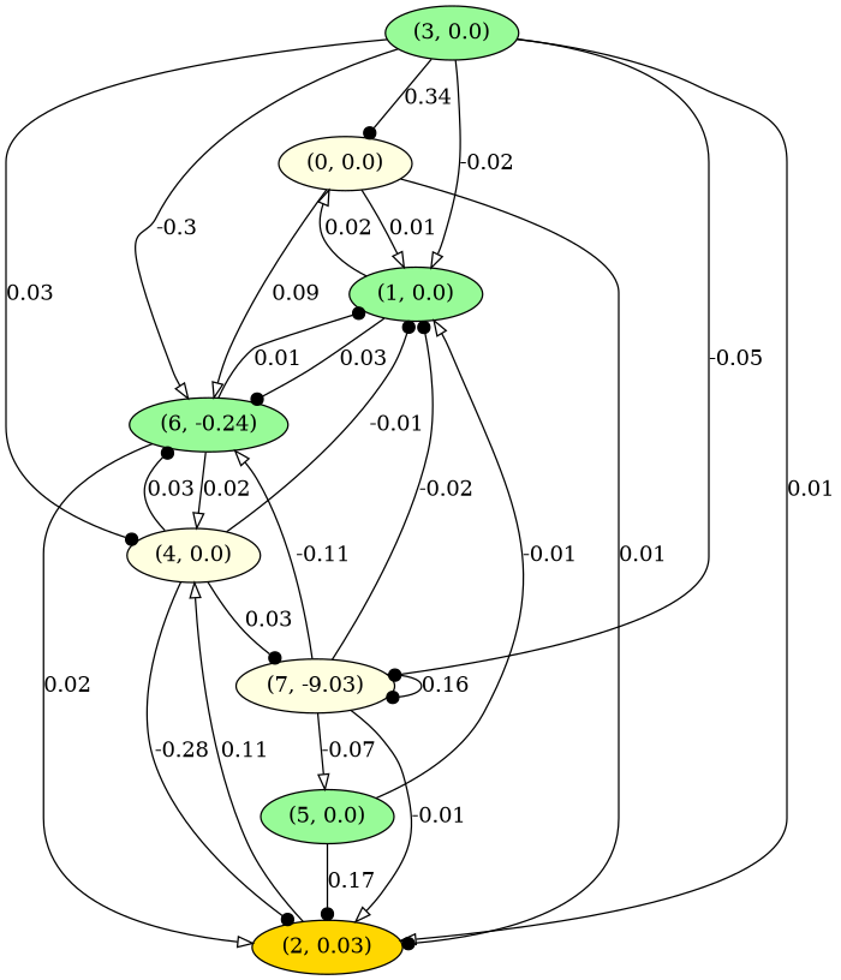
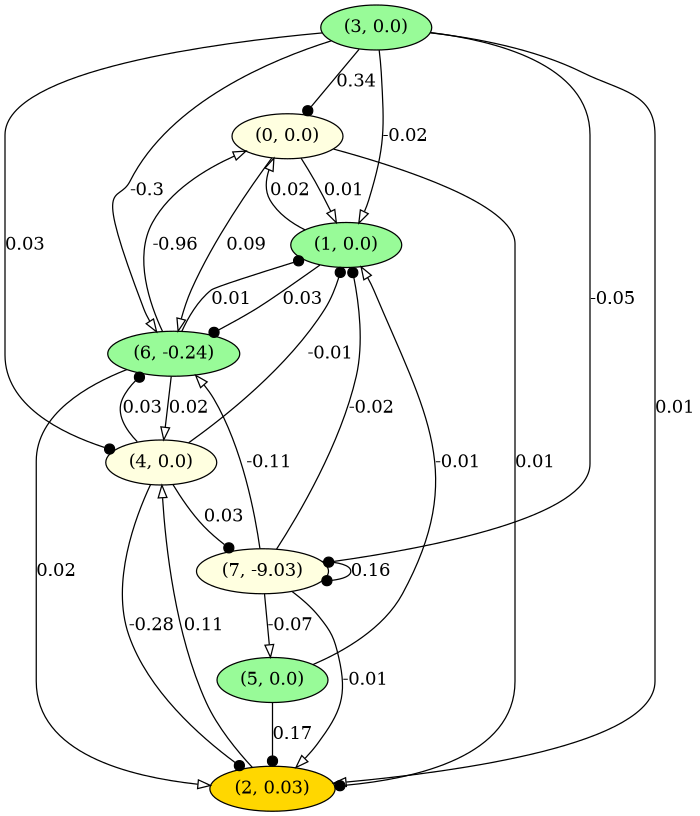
  digraph {
    node [fillcolor=palegreen style=filled]
    edge [arrowhead=onormal]
    n1 [fillcolor=lightyellow label="(0, 0.0)"]
    n2 [label="(1, 0.0)"]
    n3 [fillcolor=gold label="(2, 0.03)"]
    n4 [label="(6, -0.24)"]
    n5 [fillcolor=lightyellow label="(4, 0.0)"]
    n6 [fillcolor=lightyellow label="(7, -9.03)"]
    n7 [label="(3, 0.0)"]
    n8 [label="(5, 0.0)"]
    n1 -> n2 [label=0.01]
    n1 -> n3 [arrowhead=dot label=0.01]
    n1 -> n4 [label=0.09]
    n2 -> n1 [label=0.02]
    n2 -> n4 [arrowhead=dot label=0.03]
    n3 -> n5 [label=0.11]
+   n4 -> n1 [label=-0.96]
    n4 -> n2 [arrowhead=dot label=0.01]
    n4 -> n3 [label=0.02]
    n4 -> n5 [label=0.02]
    n5 -> n2 [arrowhead=dot label=-0.01]
    n5 -> n3 [arrowhead=dot label=-0.28]
    n5 -> n4 [arrowhead=dot label=0.03]
    n5 -> n6 [arrowhead=dot label=0.03]
    n6 -> n2 [arrowhead=dot label=-0.02]
    n6 -> n3 [label=-0.01]
    n6 -> n4 [label=-0.11]
    n6 -> n6 [arrowhead=dot label=0.16]
    n6 -> n8 [label=-0.07]
    n7 -> n1 [arrowhead=dot label=0.34]
    n7 -> n2 [label=-0.02]
    n7 -> n3 [label=0.01]
    n7 -> n4 [label=-0.3]
    n7 -> n5 [arrowhead=dot label=0.03]
    n7 -> n6 [arrowhead=dot label=-0.05]
    n8 -> n2 [label=-0.01]
    n8 -> n3 [arrowhead=dot label=0.17]
  }
